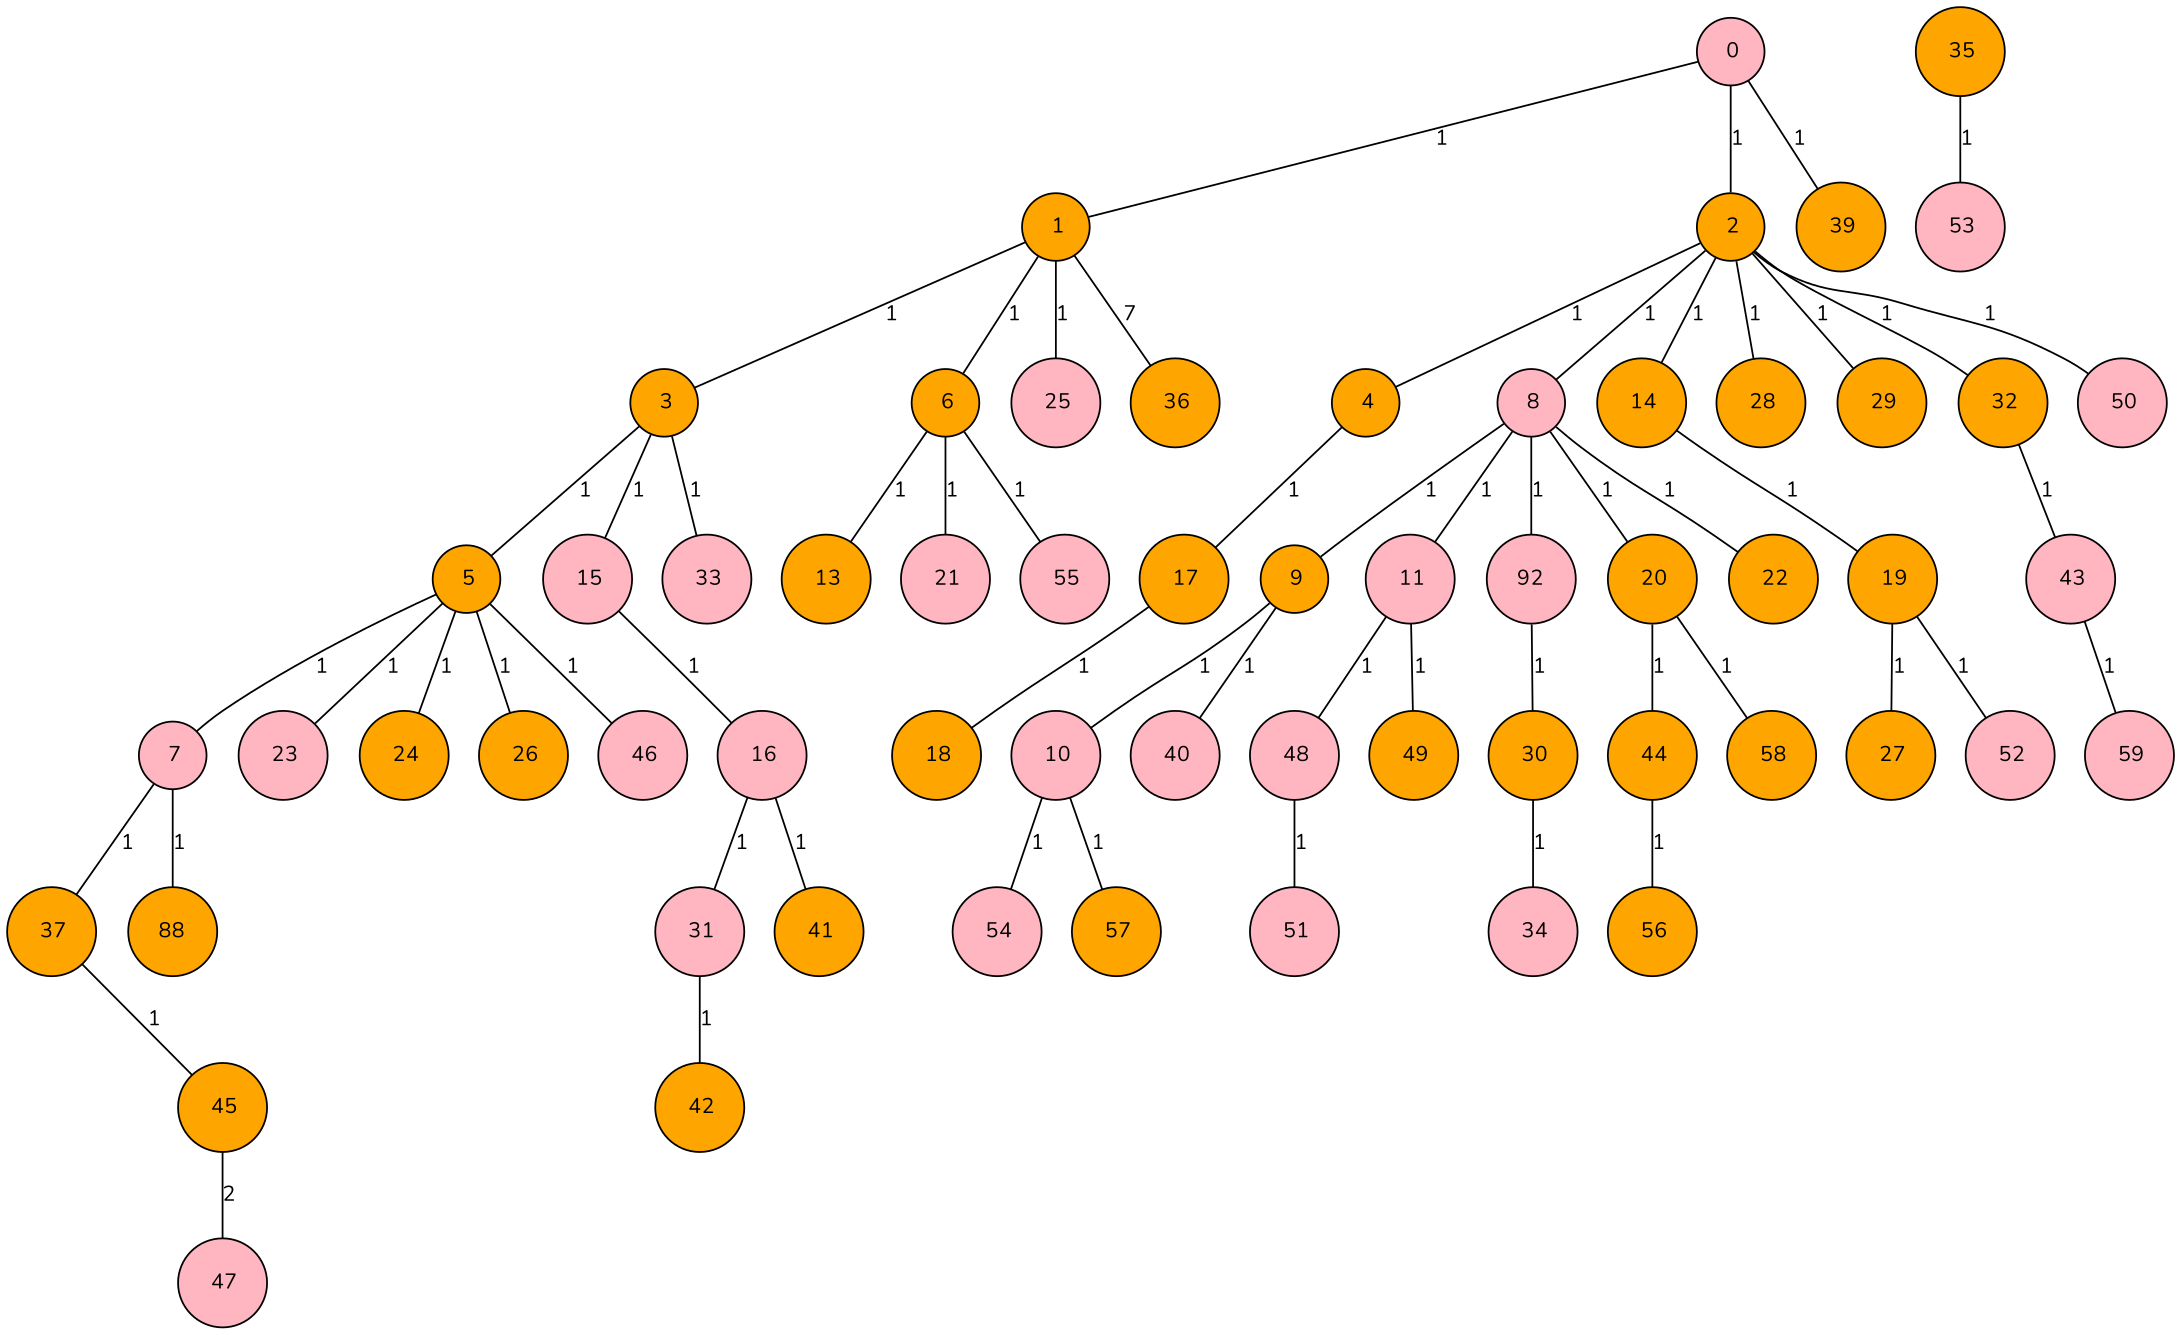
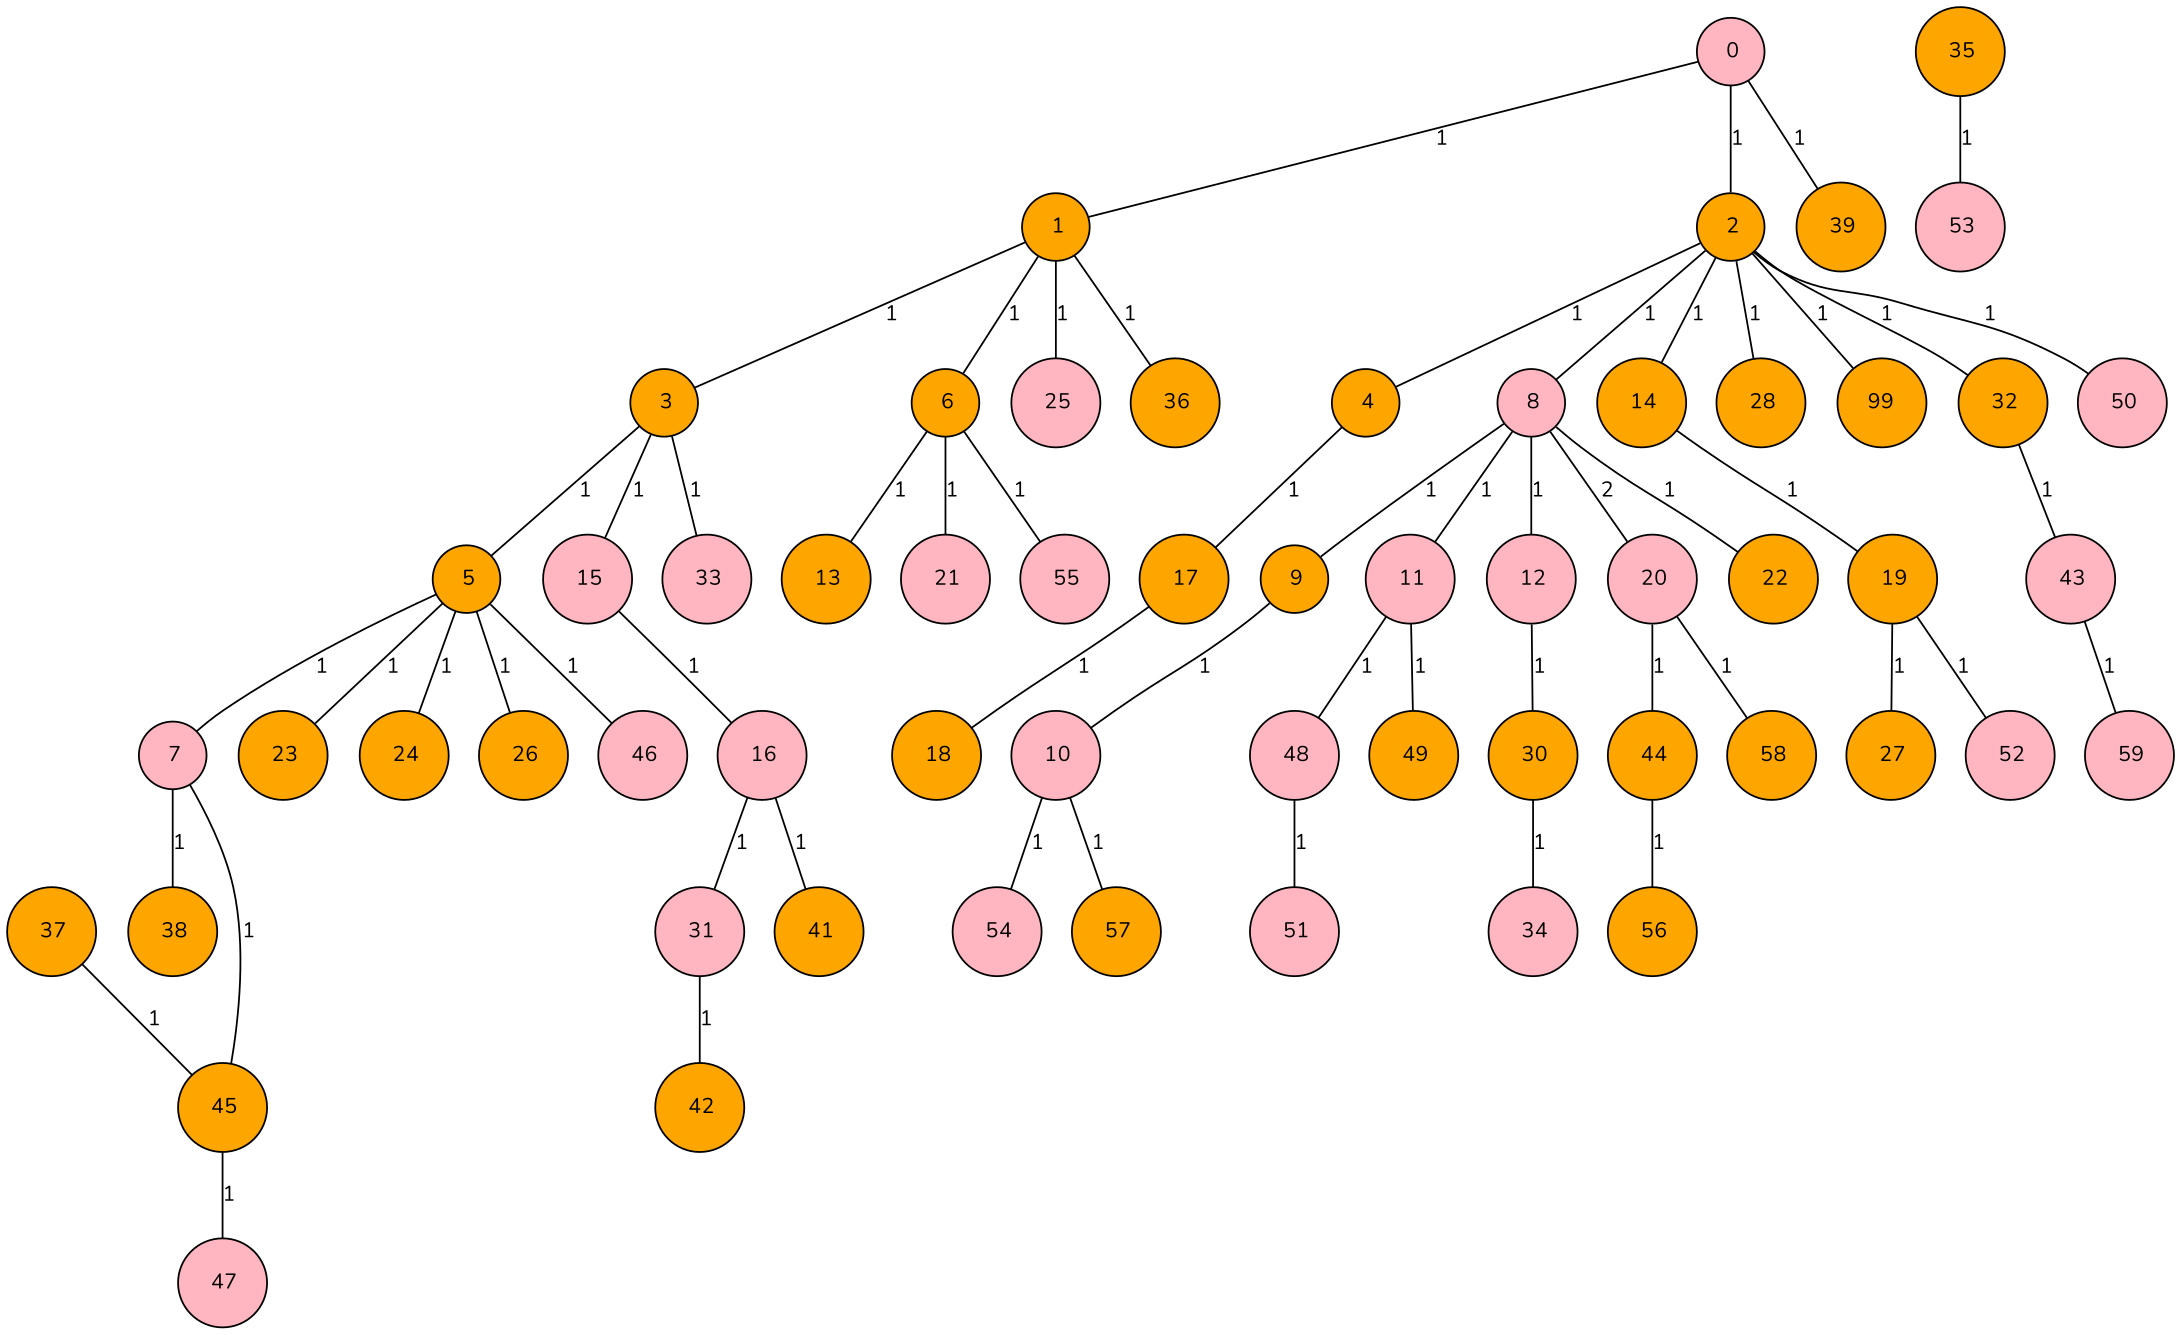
  graph {
    fixedsize="true;"
    fontname=Nunito
    node [color=black fillcolor=orange fontname=Nunito fontsize=12 hight=.12 shape=circle style=filled]
    edge [fontname=Nunito fontsize=12]
    n1 [fillcolor=lightpink label=" 0" width=.12]
    n2 [label=" 1" width=.12]
    n3 [label=" 2" width=.12]
    n4 [label=" 39" width=.12]
    n5 [label=" 3" width=.12]
    n6 [label=" 6" width=.12]
    n7 [fillcolor=lightpink label=" 25" width=.12]
    n8 [label=" 36" width=.12]
    n9 [label=" 4" width=.12]
    n10 [fillcolor=lightpink label=" 8" width=.12]
    n11 [label=" 14" width=.12]
    n12 [label=" 28" width=.12]
-   n13 [label=" 29" width=.12]
+   n13 [label=99 width=.12]
    n14 [label=" 32" width=.12]
    n15 [fillcolor=lightpink label=" 50" width=.12]
    n16 [label=" 5" width=.12]
    n17 [fillcolor=lightpink label=" 15" width=.12]
    n18 [fillcolor=lightpink label=" 33" width=.12]
    n19 [label=" 13" width=.12]
    n20 [fillcolor=lightpink label=" 21" width=.12]
    n21 [fillcolor=lightpink label=" 55" width=.12]
    n22 [label=" 17" width=.12]
    n23 [label=" 9" width=.12]
    n24 [fillcolor=lightpink label=" 11" width=.12]
-   n25 [fillcolor=lightpink label=92 width=.12]
-   n26 [label=" 20" width=.12]
+   n25 [fillcolor=lightpink label=" 12" width=.12]
+   n26 [fillcolor=lightpink label=" 20" width=.12]
    n27 [label=" 22" width=.12]
    n28 [label=" 19" width=.12]
    n29 [fillcolor=lightpink label=" 43" width=.12]
    n30 [fillcolor=lightpink label=" 7" width=.12]
-   n31 [fillcolor=lightpink label=" 23" width=.12]
+   n31 [label=" 23" width=.12]
    n32 [label=" 24" width=.12]
    n33 [label=" 26" width=.12]
    n34 [fillcolor=lightpink label=" 46" width=.12]
    n35 [fillcolor=lightpink label=" 16" width=.12]
    n36 [label=" 18" width=.12]
    n37 [label=" 37" width=.12]
-   n38 [label=88 width=.12]
+   n38 [label=" 38" width=.12]
    n39 [label=" 45" width=.12]
    n40 [fillcolor=lightpink label=" 10" width=.12]
-   n41 [fillcolor=lightpink label=" 40" width=.12]
    n42 [fillcolor=lightpink label=" 48" width=.12]
    n43 [label=" 49" width=.12]
    n44 [label=" 30" width=.12]
    n45 [label=" 44" width=.12]
    n46 [label=" 58" width=.12]
    n47 [fillcolor=lightpink label=" 54" width=.12]
    n48 [label=" 57" width=.12]
    n49 [fillcolor=lightpink label=" 51" width=.12]
    n50 [fillcolor=lightpink label=" 34" width=.12]
    n51 [label=" 27" width=.12]
    n52 [fillcolor=lightpink label=" 52" width=.12]
    n53 [fillcolor=lightpink label=" 31" width=.12]
    n54 [label=" 41" width=.12]
    n55 [label=" 42" width=.12]
    n56 [label=" 35" width=.12]
    n57 [fillcolor=lightpink label=" 53" width=.12]
    n58 [label=" 56" width=.12]
    n59 [fillcolor=lightpink label=" 59" width=.12]
    n60 [fillcolor=lightpink label=" 47" width=.12]
    n1 -- n2 [label=1]
    n1 -- n3 [label=1]
    n1 -- n4 [label=1]
    n2 -- n5 [label=1]
    n2 -- n6 [label=1]
    n2 -- n7 [label=1]
-   n2 -- n8 [label=7]
+   n2 -- n8 [label=1]
    n3 -- n9 [label=1]
    n3 -- n10 [label=1]
    n3 -- n11 [label=1]
    n3 -- n12 [label=1]
    n3 -- n13 [label=1]
    n3 -- n14 [label=1]
    n3 -- n15 [label=1]
    n5 -- n16 [label=1]
    n5 -- n17 [label=1]
    n5 -- n18 [label=1]
    n6 -- n19 [label=1]
    n6 -- n20 [label=1]
    n6 -- n21 [label=1]
    n9 -- n22 [label=1]
    n10 -- n23 [label=1]
    n10 -- n24 [label=1]
    n10 -- n25 [label=1]
-   n10 -- n26 [label=1]
+   n10 -- n26 [label=2]
    n10 -- n27 [label=1]
    n11 -- n28 [label=1]
    n14 -- n29 [label=1]
    n16 -- n30 [label=1]
    n16 -- n31 [label=1]
    n16 -- n32 [label=1]
    n16 -- n33 [label=1]
    n16 -- n34 [label=1]
    n17 -- n35 [label=1]
    n22 -- n36 [label=1]
    n23 -- n40 [label=1]
-   n23 -- n41 [label=1]
    n24 -- n42 [label=1]
    n24 -- n43 [label=1]
    n25 -- n44 [label=1]
    n26 -- n45 [label=1]
    n26 -- n46 [label=1]
    n28 -- n51 [label=1]
    n28 -- n52 [label=1]
    n29 -- n59 [label=1]
-   n30 -- n37 [label=1]
+   n30 -- n39 [label=1]
    n30 -- n38 [label=1]
    n35 -- n53 [label=1]
    n35 -- n54 [label=1]
    n37 -- n39 [label=1]
-   n39 -- n60 [label=2]
+   n39 -- n60 [label=1]
    n40 -- n47 [label=1]
    n40 -- n48 [label=1]
    n42 -- n49 [label=1]
    n44 -- n50 [label=1]
    n45 -- n58 [label=1]
    n53 -- n55 [label=1]
    n56 -- n57 [label=1]
  }
